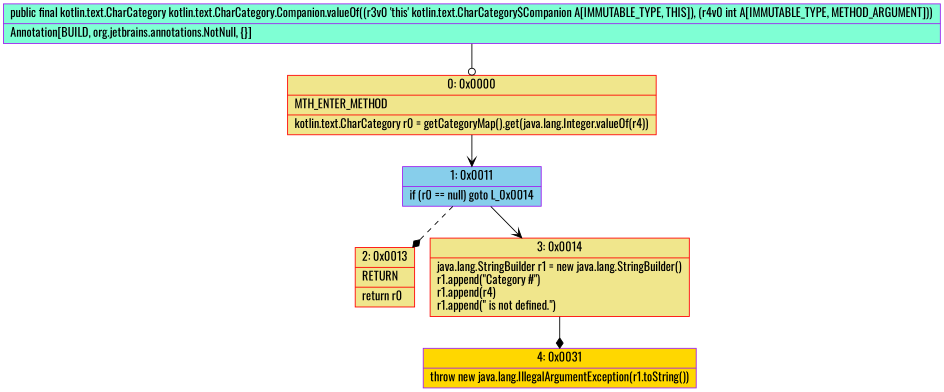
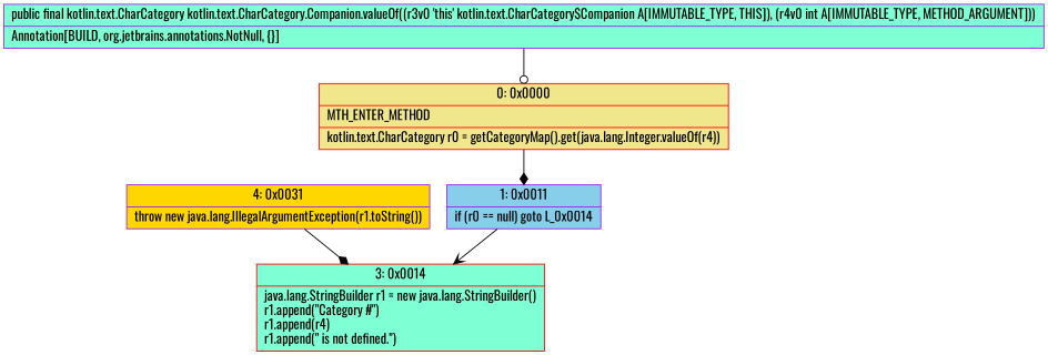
  digraph {
    fontname=Oswald
    node [color=red fillcolor=khaki fontname=Oswald shape=record style=filled]
    edge [arrowhead=vee fontname=Oswald]
    n1 [label="{0\:\ 0x0000|MTH_ENTER_METHOD\l|kotlin.text.CharCategory r0 = getCategoryMap().get(java.lang.Integer.valueOf(r4))\l}"]
    n2 [color=purple fillcolor=skyblue label="{1\:\ 0x0011|if (r0 == null) goto L_0x0014\l}"]
-   n3 [label="{2\:\ 0x0013|RETURN\l|return r0\l}"]
-   n4 [label="{3\:\ 0x0014|java.lang.StringBuilder r1 = new java.lang.StringBuilder()\lr1.append(\"Category #\")\lr1.append(r4)\lr1.append(\" is not defined.\")\l}"]
+   n4 [fillcolor=aquamarine label="{3\:\ 0x0014|java.lang.StringBuilder r1 = new java.lang.StringBuilder()\lr1.append(\"Category #\")\lr1.append(r4)\lr1.append(\" is not defined.\")\l}"]
    n5 [color=purple fillcolor=gold label="{4\:\ 0x0031|throw new java.lang.IllegalArgumentException(r1.toString())\l}"]
    n6 [color=purple fillcolor=aquamarine label="{public final kotlin.text.CharCategory kotlin.text.CharCategory.Companion.valueOf((r3v0 'this' kotlin.text.CharCategory$Companion A[IMMUTABLE_TYPE, THIS]), (r4v0 int A[IMMUTABLE_TYPE, METHOD_ARGUMENT]))  | Annotation[BUILD, org.jetbrains.annotations.NotNull, \{\}]\l}"]
-   n1 -> n2
-   n2 -> n3 [arrowhead=diamond style=dashed]
+   n1 -> n2 [arrowhead=diamond]
    n2 -> n4
-   n4 -> n5 [arrowhead=diamond]
+   n5 -> n4 [arrowhead=diamond]
    n6 -> n1 [arrowhead=odot]
  }
